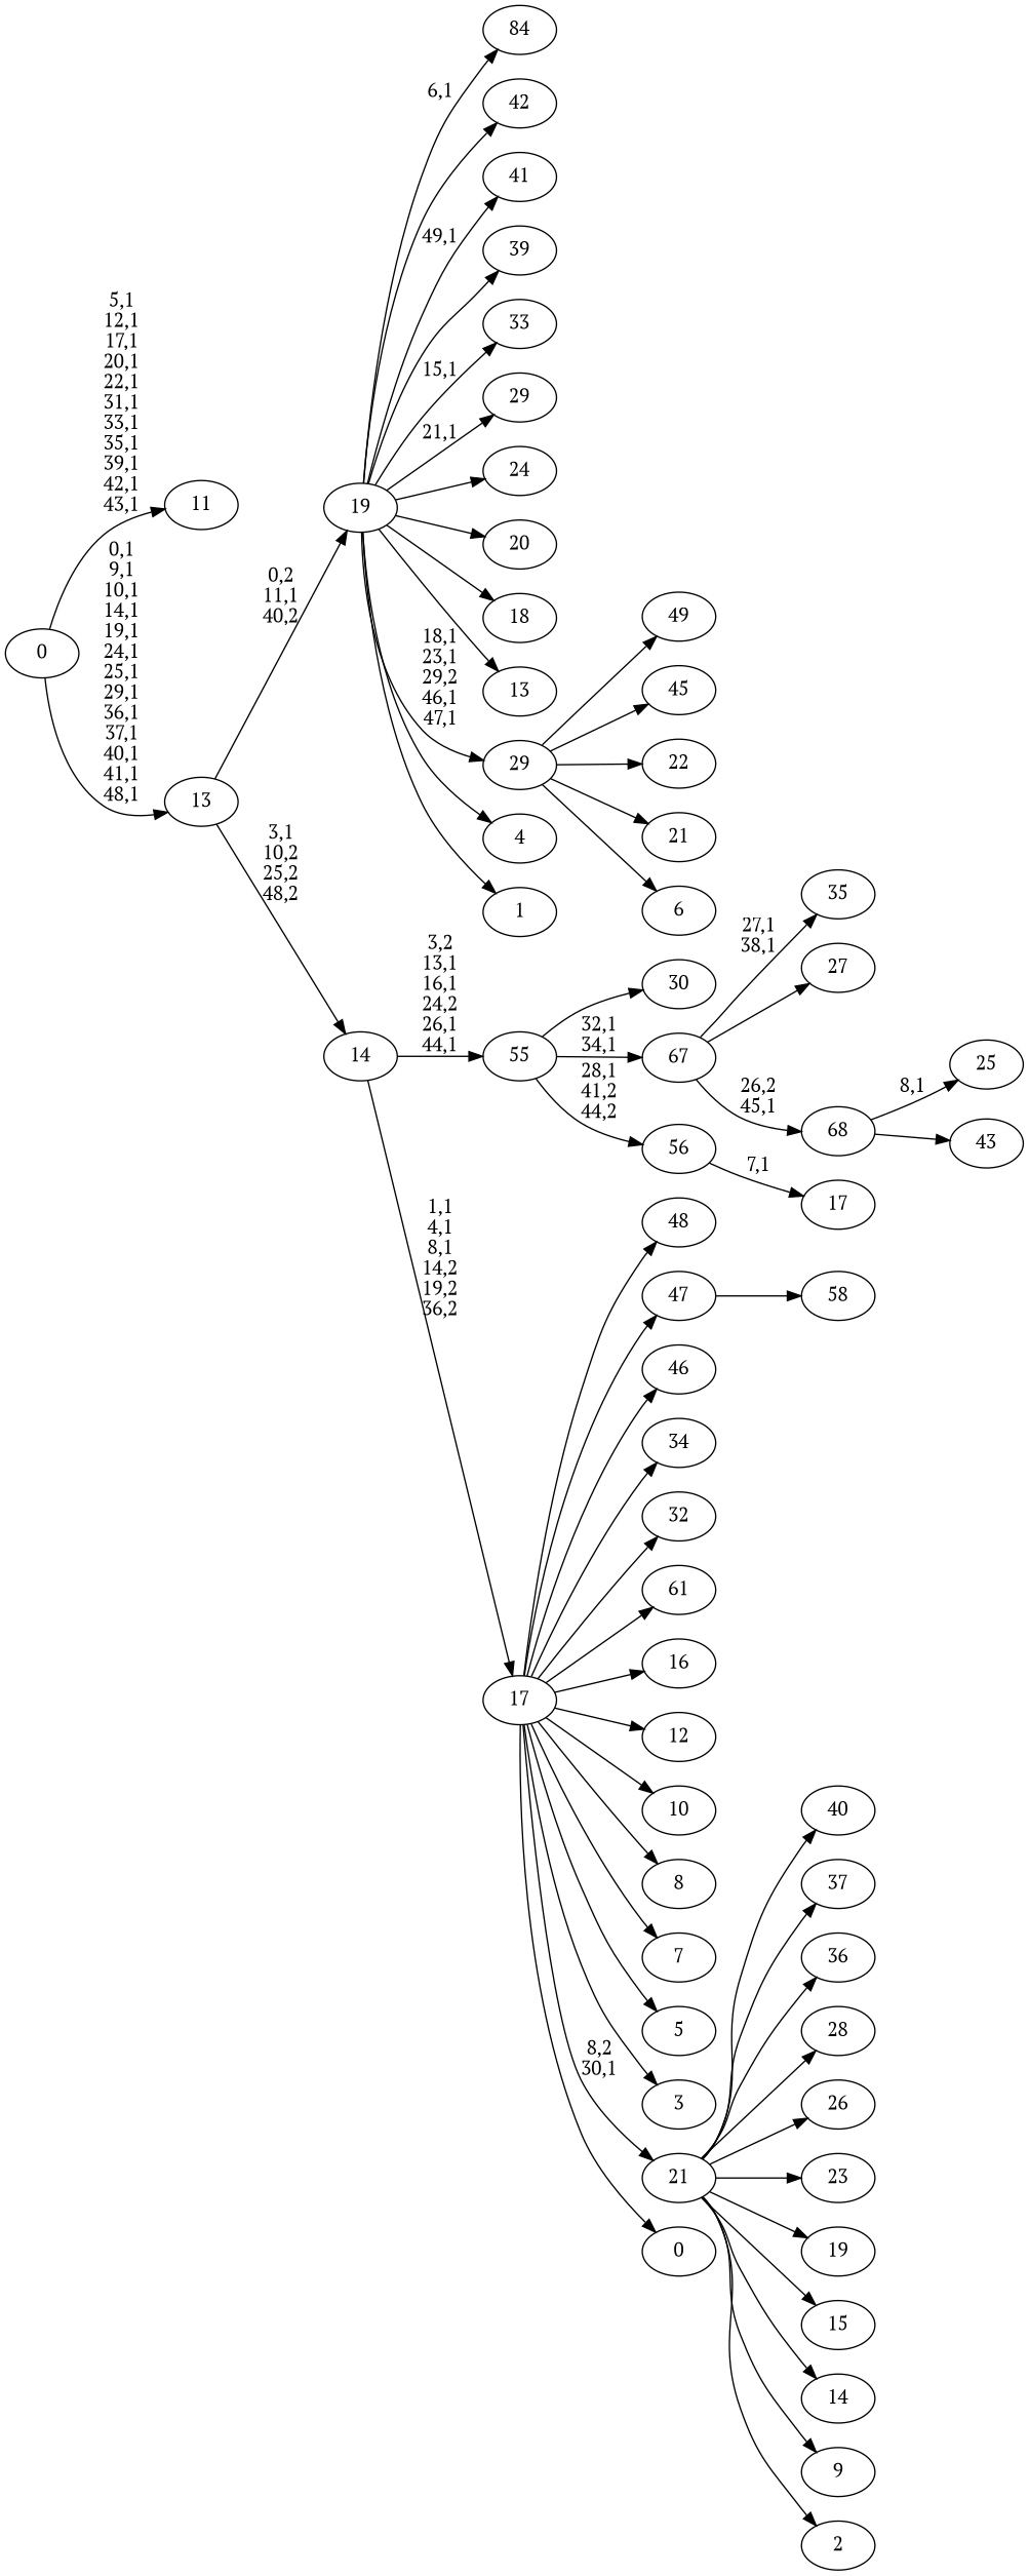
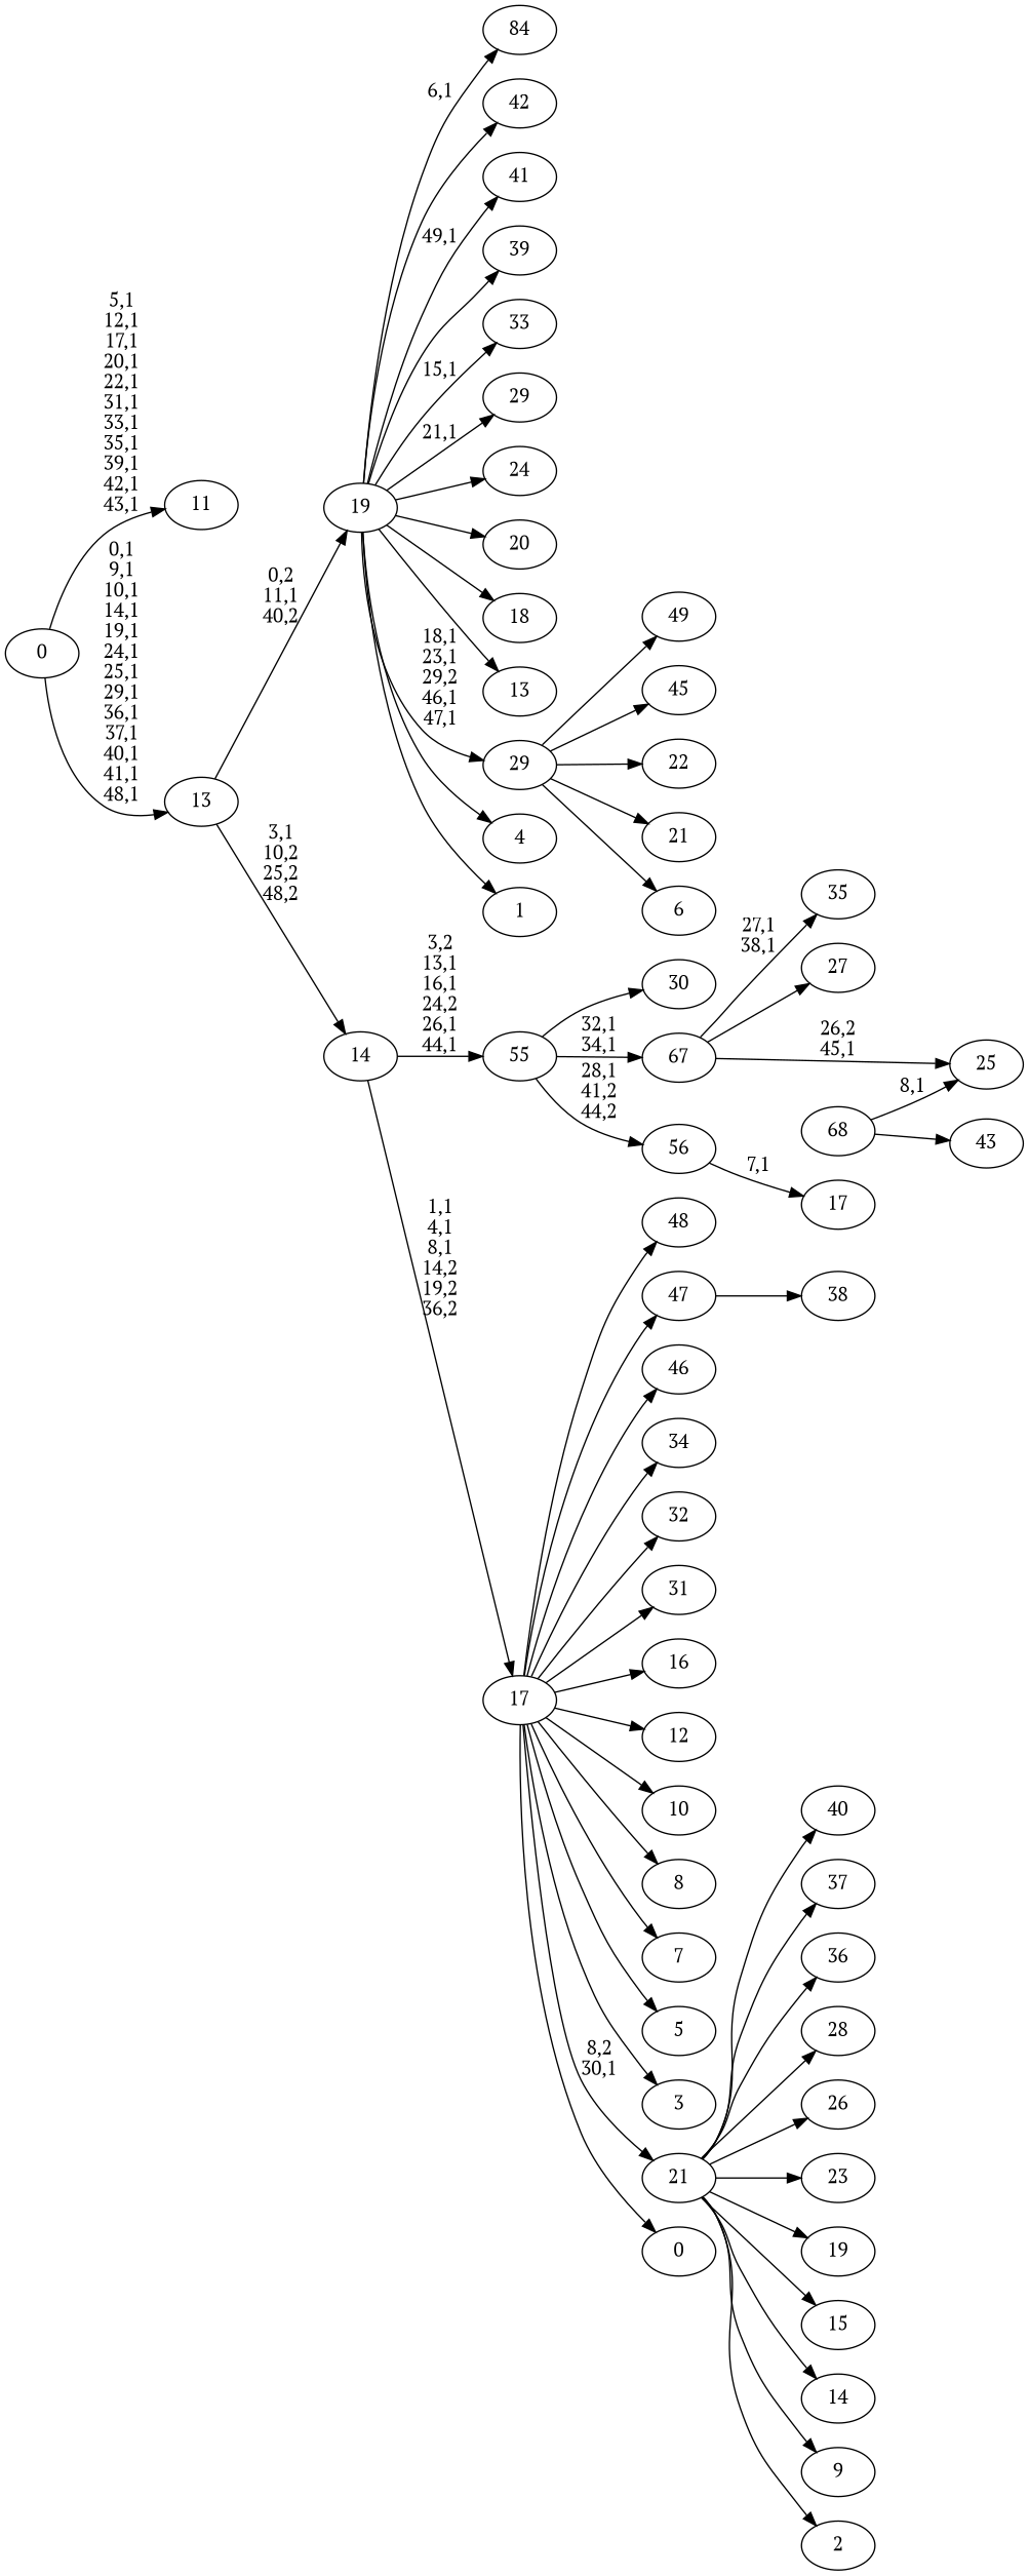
  digraph {
    fontname="PT Serif"
    rankdir=LR
    node [fontname="PT Serif"]
    edge [fontname="PT Serif"]
    n1 [label=49]
    n2 [label=48]
    n3 [label=47]
-   n4 [label=58]
+   n4 [label=38]
    n5 [label=46]
    n6 [label=45]
    n7 [label=84]
    n8 [label=43]
    n9 [label=42]
    n10 [label=41]
    n11 [label=40]
    n12 [label=39]
    n13 [label=37]
    n14 [label=36]
    n15 [label=35]
    n16 [label=34]
    n17 [label=33]
    n18 [label=32]
-   n19 [label=61]
+   n19 [label=31]
    n20 [label=30]
    n21 [label=29]
    n22 [label=28]
    n23 [label=27]
    n24 [label=26]
    n25 [label=25]
    68
    67
    n28 [label=24]
    n29 [label=23]
    n30 [label=22]
    n31 [label=21]
    n32 [label=20]
    n33 [label=19]
    n34 [label=18]
    n35 [label=17]
    56
    55
    n38 [label=16]
    n39 [label=15]
    n40 [label=14]
    n41 [label=13]
    n42 [label=12]
    n43 [label=11]
    n44 [label=10]
    n45 [label=9]
    n46 [label=8]
    n47 [label=7]
    n48 [label=6]
    29
    n50 [label=5]
    n51 [label=4]
    n52 [label=3]
    n53 [label=2]
    21
    n55 [label=1]
    19
    n57 [label=0]
    17
    14
    13
    0
    n3 -> n4
    68 -> n8
    68 -> n25 [label="8,1"]
    67 -> n15 [label="27,1\n38,1"]
    67 -> n23
-   67 -> 68 [label="26,2\n45,1"]
+   67 -> n25 [label="26,2\n45,1"]
    56 -> n35 [label="7,1"]
    55 -> n20
    55 -> 67 [label="32,1\n34,1"]
    55 -> 56 [label="28,1\n41,2\n44,2"]
    29 -> n1
    29 -> n6
    29 -> n30
    29 -> n31
    29 -> n48
    21 -> n11
    21 -> n13
    21 -> n14
    21 -> n22
    21 -> n24
    21 -> n29
    21 -> n33
    21 -> n39
    21 -> n40
    21 -> n45
    21 -> n53
    19 -> n7 [label="6,1"]
    19 -> n9
    19 -> n10 [label="49,1"]
    19 -> n12
    19 -> n17 [label="15,1"]
    19 -> n21 [label="21,1"]
    19 -> n28
    19 -> n32
    19 -> n34
    19 -> n41
    19 -> 29 [label="18,1\n23,1\n29,2\n46,1\n47,1"]
    19 -> n51
    19 -> n55
    17 -> n2
    17 -> n3
    17 -> n5
    17 -> n16
    17 -> n18
    17 -> n19
    17 -> n38
    17 -> n42
    17 -> n44
    17 -> n46
    17 -> n47
    17 -> n50
    17 -> n52
    17 -> 21 [label="8,2\n30,1"]
    17 -> n57
    14 -> 55 [label="3,2\n13,1\n16,1\n24,2\n26,1\n44,1"]
    14 -> 17 [label="1,1\n4,1\n8,1\n14,2\n19,2\n36,2"]
    13 -> 19 [label="0,2\n11,1\n40,2"]
    13 -> 14 [label="3,1\n10,2\n25,2\n48,2"]
    0 -> n43 [label="5,1\n12,1\n17,1\n20,1\n22,1\n31,1\n33,1\n35,1\n39,1\n42,1\n43,1"]
    0 -> 13 [label="0,1\n9,1\n10,1\n14,1\n19,1\n24,1\n25,1\n29,1\n36,1\n37,1\n40,1\n41,1\n48,1"]
  }
